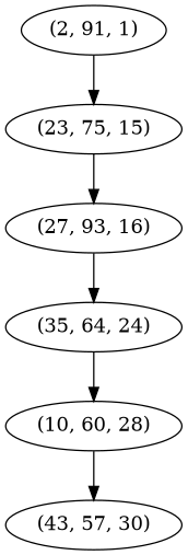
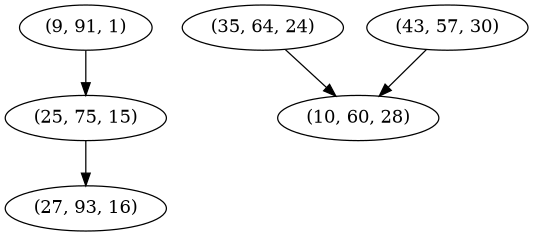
  digraph {
-   "(9, 91, 1)" [label="(2, 91, 1)"]
-   "(25, 75, 15)" [label="(23, 75, 15)"]
+   "(9, 91, 1)"
+   "(25, 75, 15)"
    n3 [label="(27, 93, 16)"]
    "(35, 64, 24)"
    n5 [label="(10, 60, 28)"]
    "(43, 57, 30)"
    "(9, 91, 1)" -> "(25, 75, 15)"
    "(25, 75, 15)" -> n3
-   n3 -> "(35, 64, 24)"
    "(35, 64, 24)" -> n5
-   n5 -> "(43, 57, 30)"
+   "(43, 57, 30)" -> n5
  }
